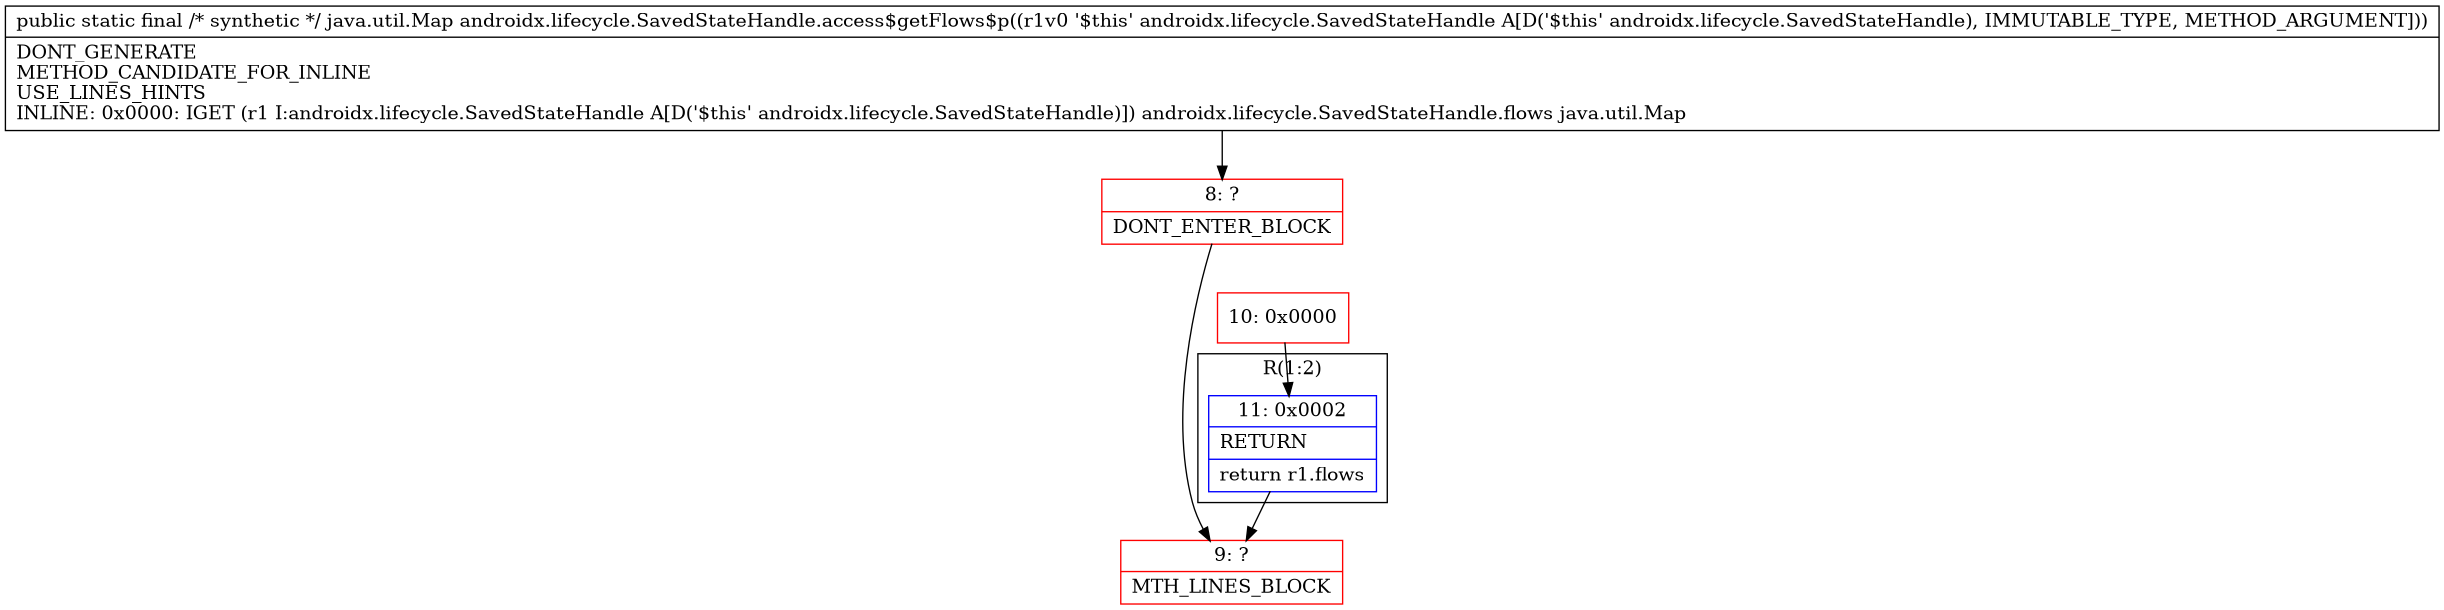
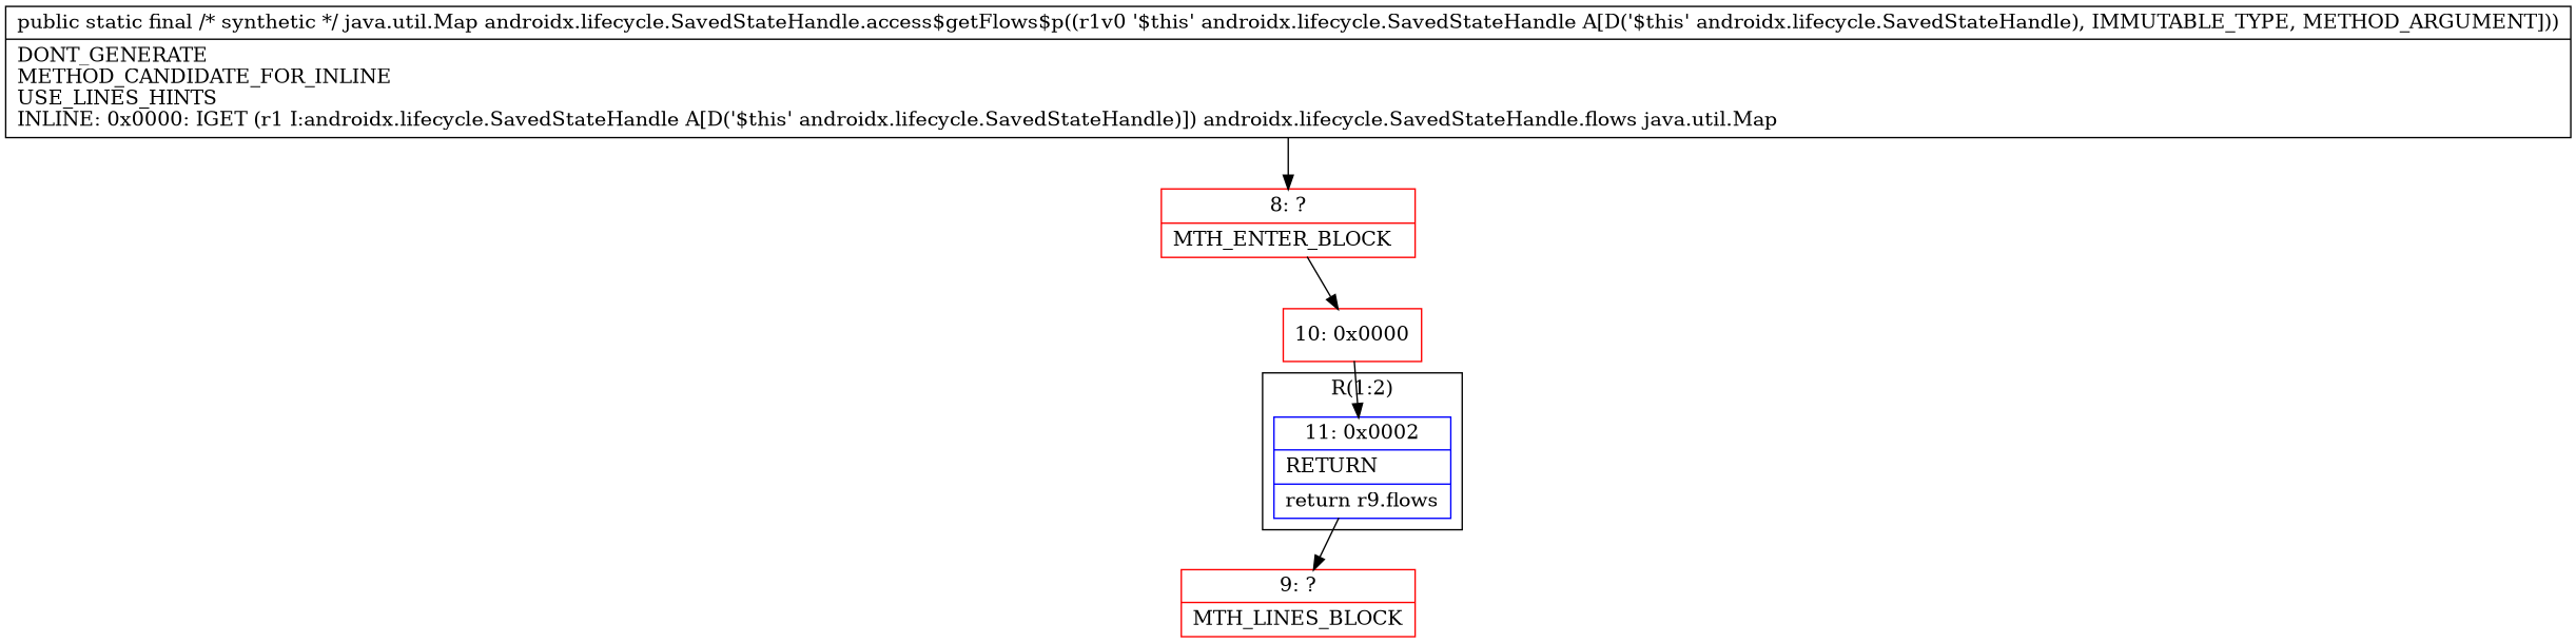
  digraph {
    node [color=red shape=record]
-   n1 [color=blue label="{11\:\ 0x0002|RETURN\l|return r1.flows\l}"]
+   n1 [color=blue label="{11\:\ 0x0002|RETURN\l|return r9.flows\l}"]
    n2 [label="{9\:\ ?|MTH_LINES_BLOCK\l}"]
-   n3 [label="{8\:\ ?|DONT_ENTER_BLOCK\l}"]
+   n3 [label="{8\:\ ?|MTH_ENTER_BLOCK\l}"]
    n4 [label="{10\:\ 0x0000}"]
    n5 [label="{public static final \/* synthetic *\/ java.util.Map androidx.lifecycle.SavedStateHandle.access$getFlows$p((r1v0 '$this' androidx.lifecycle.SavedStateHandle A[D('$this' androidx.lifecycle.SavedStateHandle), IMMUTABLE_TYPE, METHOD_ARGUMENT]))  | DONT_GENERATE\lMETHOD_CANDIDATE_FOR_INLINE\lUSE_LINES_HINTS\lINLINE: 0x0000: IGET  (r1 I:androidx.lifecycle.SavedStateHandle A[D('$this' androidx.lifecycle.SavedStateHandle)]) androidx.lifecycle.SavedStateHandle.flows java.util.Map\l}" color=""]
    subgraph cluster_1 {
      label="R(1:2)"
      n1
    }
    n1 -> n2
-   n3 -> n2
+   n3 -> n4
    n4 -> n1
    n5 -> n3
  }
